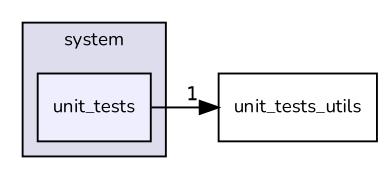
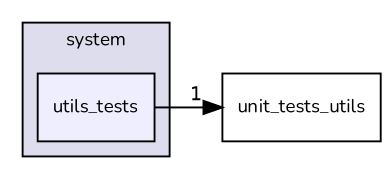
  digraph {
    compound=true
    rankdir=LR
    fontname=Nunito
    node [fontname=Nunito fontsize=10 shape=box]
-   n1 [fillcolor="#eeeeff" label=unit_tests pencolor=black style=filled]
+   n1 [fillcolor="#eeeeff" label=utils_tests pencolor=black style=filled]
    n2 [label=unit_tests_utils]
    subgraph cluster_1 {
      bgcolor="#ddddee"
      fontsize=10
      label=system
      pencolor=black
      n1
    }
    n1 -> n2 [headlabel=1 labeldistance=1.5 labelfontname=Helvetica labelfontsize=10 fontname=Nunito]
  }
